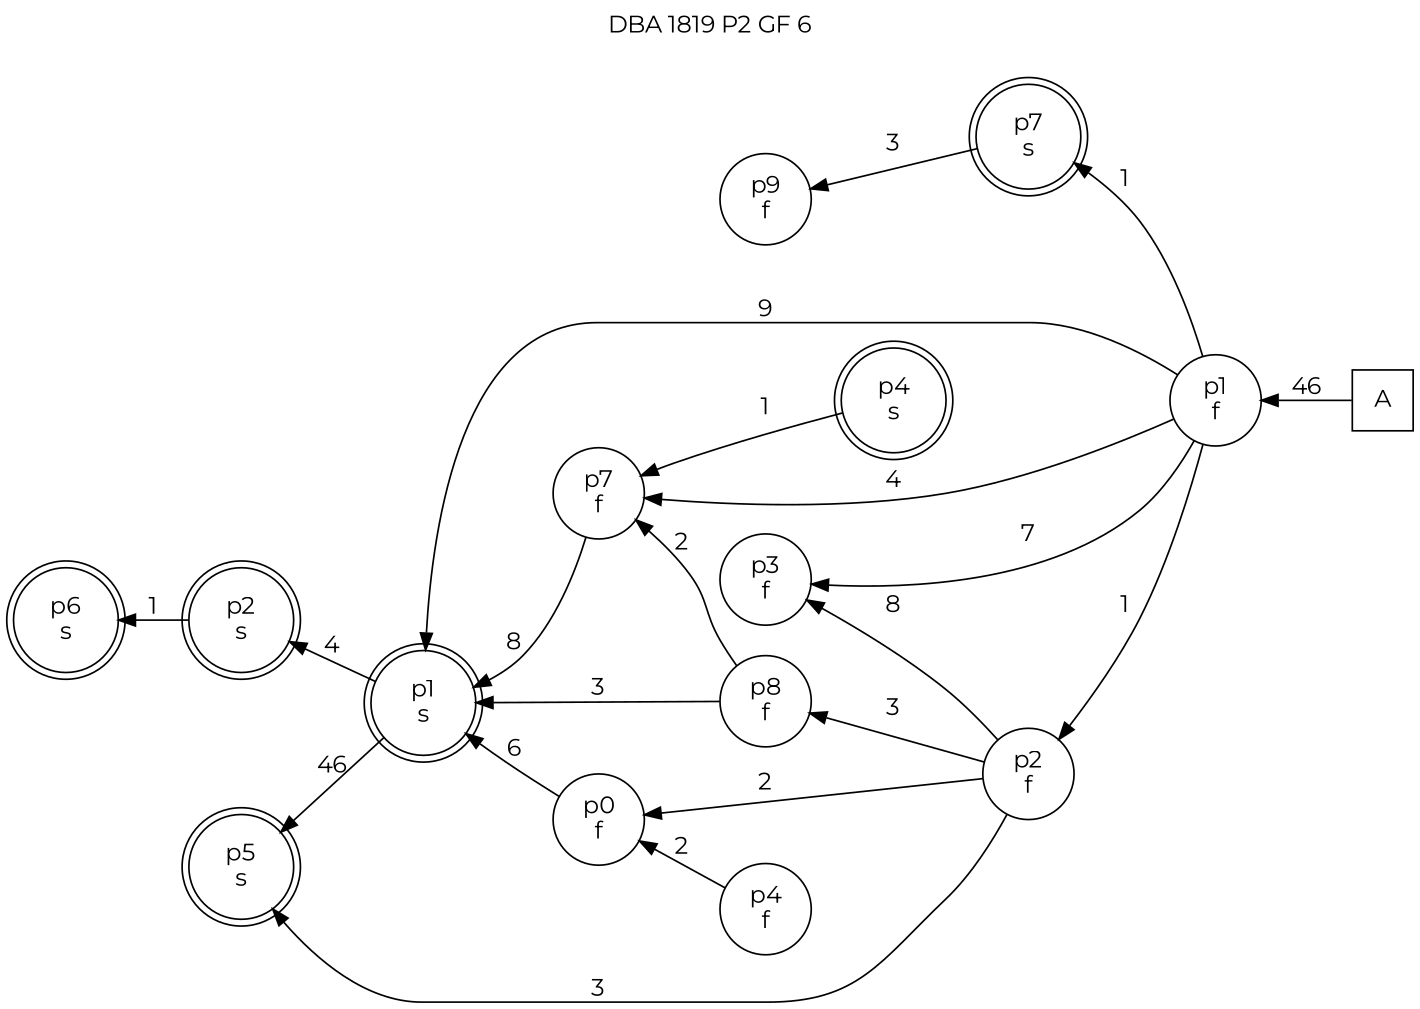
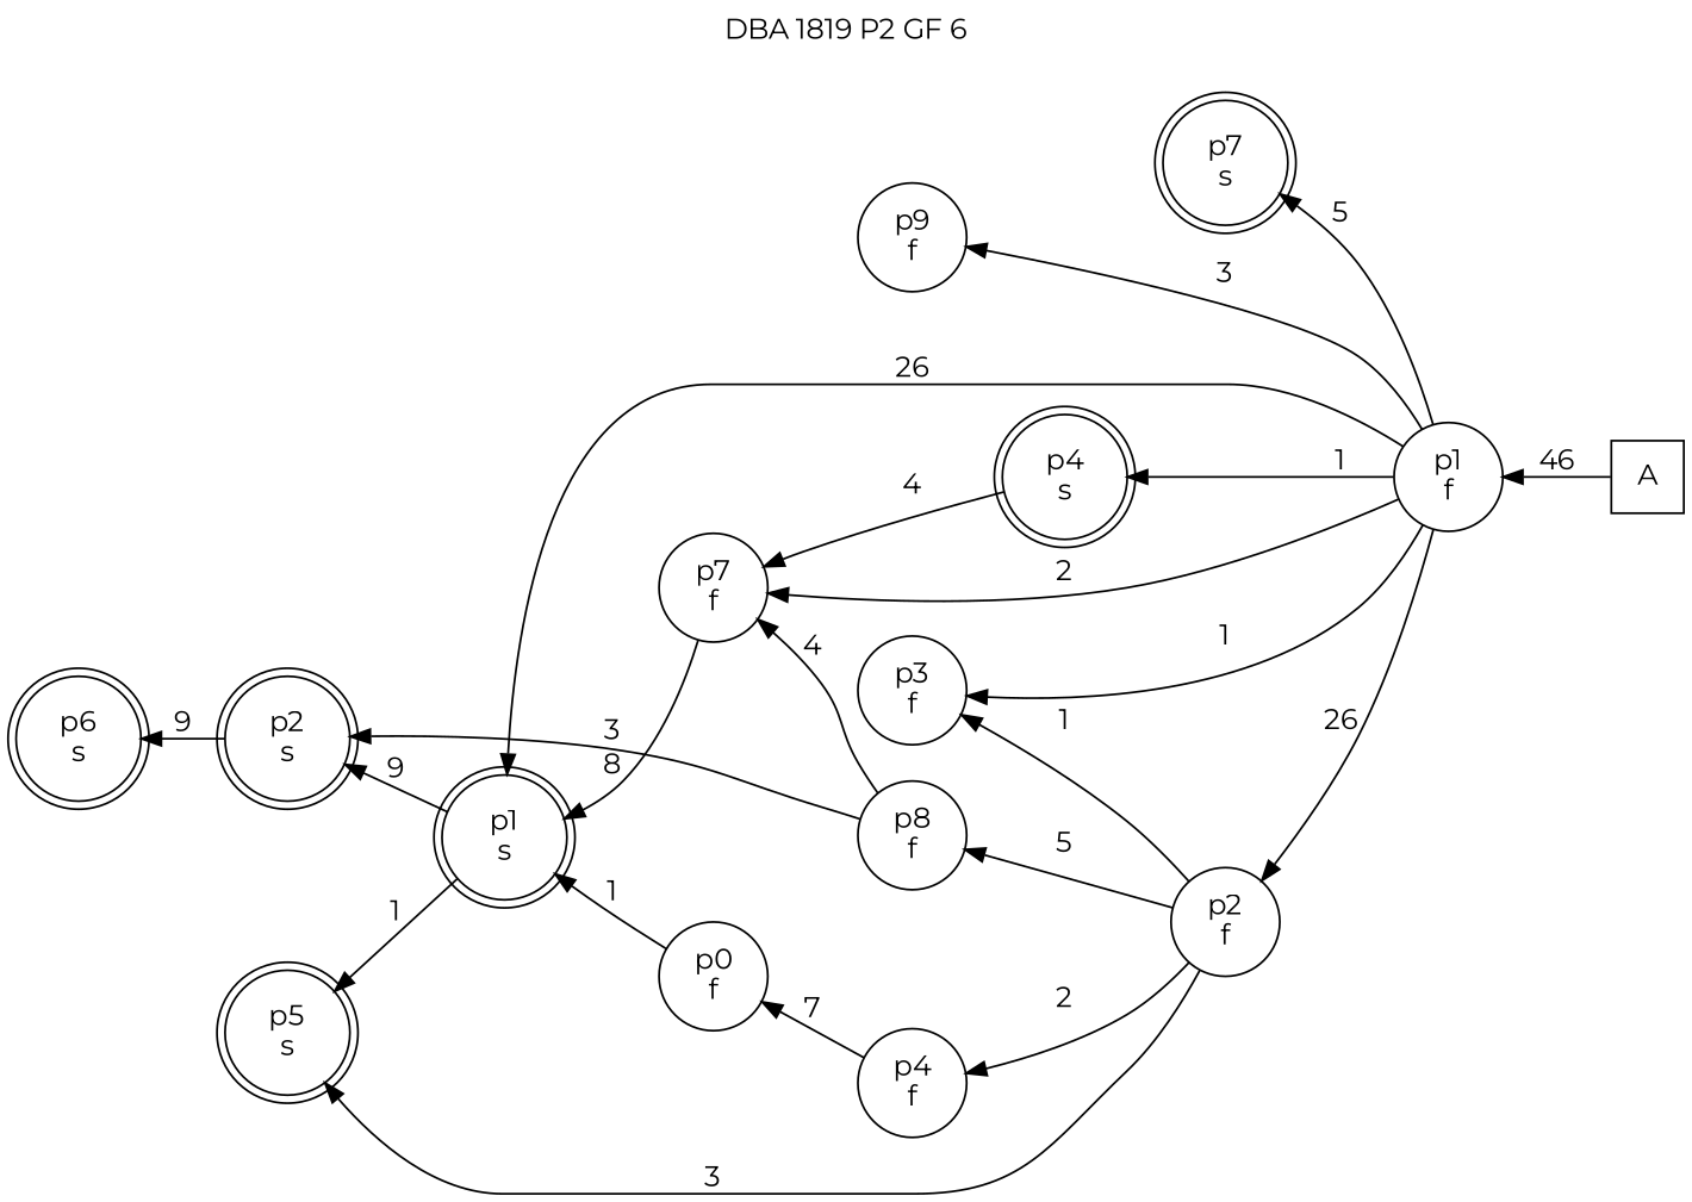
  digraph {
    fontname=Montserrat
    label=" DBA 1819 P2 GF 6 "
    labelloc=tl
    rankdir=RL
    node [fontname=Montserrat shape=circle]
    edge [fontname=Montserrat]
    n1 [label=A shape=square]
    n2 [label="p1\nf"]
    n3 [label="p9\nf"]
    n4 [label="p2\nf"]
    n5 [label="p3\nf"]
    n6 [label="p7\nf"]
    n7 [label="p1\ns" shape=doublecircle]
    n8 [label="p4\ns" shape=doublecircle]
    n9 [label="p7\ns" shape=doublecircle]
    n10 [label="p8\nf"]
    n11 [label="p4\nf"]
    n12 [label="p5\ns" shape=doublecircle]
    n13 [label="p2\ns" shape=doublecircle]
    n14 [label="p0\nf"]
    n15 [label="p6\ns" shape=doublecircle]
    n1 -> n2 [label=46]
-   n9 -> n3 [label=3]
-   n2 -> n4 [label=1]
-   n2 -> n5 [label=7]
-   n2 -> n6 [label=4]
-   n2 -> n7 [label=9]
-   n2 -> n9 [label=1]
-   n4 -> n5 [label=8]
-   n4 -> n10 [label=3]
-   n4 -> n14 [label=2]
+   n2 -> n3 [label=3]
+   n2 -> n4 [label=26]
+   n2 -> n5 [label=1]
+   n2 -> n6 [label=2]
+   n2 -> n7 [label=26]
+   n2 -> n8 [label=1]
+   n2 -> n9 [label=5]
+   n4 -> n5 [label=1]
+   n4 -> n10 [label=5]
+   n4 -> n11 [label=2]
    n4 -> n12 [label=3]
    n6 -> n7 [label=8]
-   n7 -> n12 [label=46]
-   n7 -> n13 [label=4]
-   n8 -> n6 [label=1]
-   n10 -> n6 [label=2]
-   n10 -> n7 [label=3]
-   n11 -> n14 [label=2]
-   n13 -> n15 [label=1]
-   n14 -> n7 [label=6]
+   n7 -> n12 [label=1]
+   n7 -> n13 [label=9]
+   n8 -> n6 [label=4]
+   n10 -> n6 [label=4]
+   n10 -> n13 [label=3]
+   n11 -> n14 [label=7]
+   n13 -> n15 [label=9]
+   n14 -> n7 [label=1]
  }
